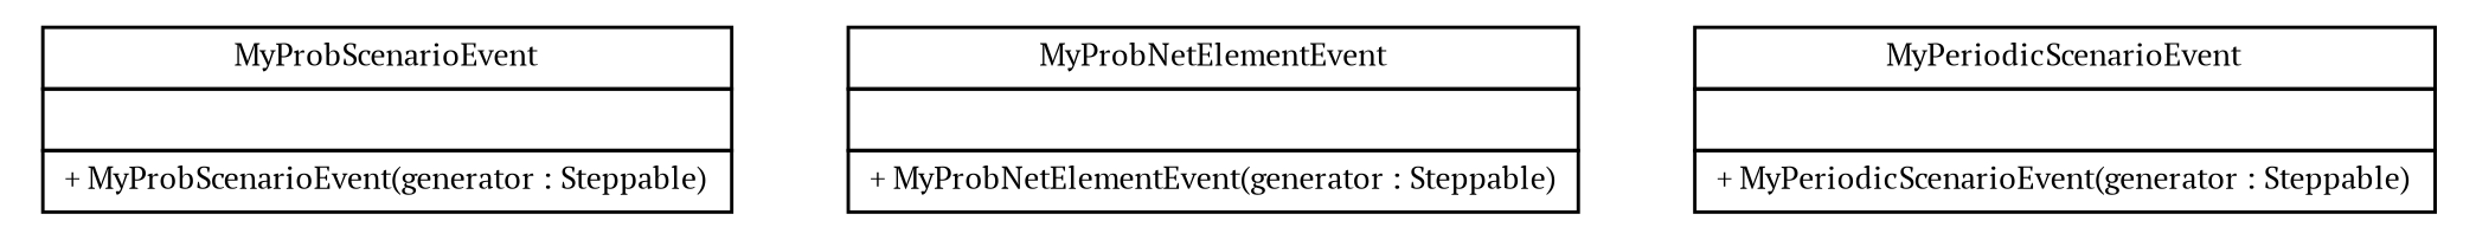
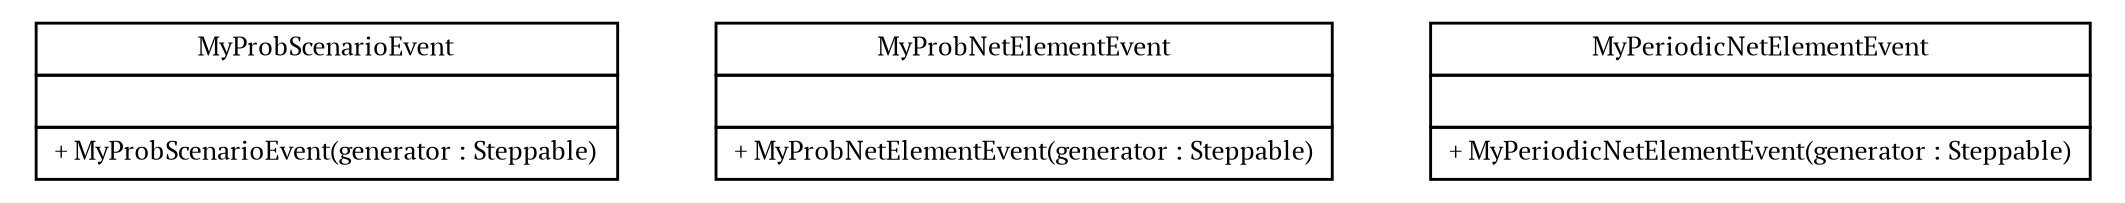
  digraph {
    nodesep=0.25
    ranksep=0.5
    fontname="PT Serif"
    node [fontcolor=black fontname="PT Serif" fontsize=9.0 shape=plaintext]
    n1 [label=<<table title="es.upm.dit.gsi.shanks.model.event.test.MyProbScenarioEvent" border="0" cellborder="1" cellspacing="0" cellpadding="2" port="p" href="./MyProbScenarioEvent.html"> 		<tr><td><table border="0" cellspacing="0" cellpadding="1"> <tr><td align="center" balign="center"> MyProbScenarioEvent </td></tr> 		</table></td></tr> 		<tr><td><table border="0" cellspacing="0" cellpadding="1"> <tr><td align="left" balign="left">  </td></tr> 		</table></td></tr> 		<tr><td><table border="0" cellspacing="0" cellpadding="1"> <tr><td align="left" balign="left"> + MyProbScenarioEvent(generator : Steppable) </td></tr> 		</table></td></tr> 		</table>>]
    n2 [label=<<table title="es.upm.dit.gsi.shanks.model.event.test.MyProbNetElementEvent" border="0" cellborder="1" cellspacing="0" cellpadding="2" port="p" href="./MyProbNetElementEvent.html"> 		<tr><td><table border="0" cellspacing="0" cellpadding="1"> <tr><td align="center" balign="center"> MyProbNetElementEvent </td></tr> 		</table></td></tr> 		<tr><td><table border="0" cellspacing="0" cellpadding="1"> <tr><td align="left" balign="left">  </td></tr> 		</table></td></tr> 		<tr><td><table border="0" cellspacing="0" cellpadding="1"> <tr><td align="left" balign="left"> + MyProbNetElementEvent(generator : Steppable) </td></tr> 		</table></td></tr> 		</table>>]
-   n3 [label=<<table title="es.upm.dit.gsi.shanks.model.event.test.MyPeriodicScenarioEvent" border="0" cellborder="1" cellspacing="0" cellpadding="2" port="p" href="./MyPeriodicScenarioEvent.html"> 		<tr><td><table border="0" cellspacing="0" cellpadding="1"> <tr><td align="center" balign="center"> MyPeriodicScenarioEvent </td></tr> 		</table></td></tr> 		<tr><td><table border="0" cellspacing="0" cellpadding="1"> <tr><td align="left" balign="left">  </td></tr> 		</table></td></tr> 		<tr><td><table border="0" cellspacing="0" cellpadding="1"> <tr><td align="left" balign="left"> + MyPeriodicScenarioEvent(generator : Steppable) </td></tr> 		</table></td></tr> 		</table>>]
+   n4 [label=<<table title="es.upm.dit.gsi.shanks.model.event.test.MyPeriodicNetElementEvent" border="0" cellborder="1" cellspacing="0" cellpadding="2" port="p" href="./MyPeriodicNetElementEvent.html"> 		<tr><td><table border="0" cellspacing="0" cellpadding="1"> <tr><td align="center" balign="center"> MyPeriodicNetElementEvent </td></tr> 		</table></td></tr> 		<tr><td><table border="0" cellspacing="0" cellpadding="1"> <tr><td align="left" balign="left">  </td></tr> 		</table></td></tr> 		<tr><td><table border="0" cellspacing="0" cellpadding="1"> <tr><td align="left" balign="left"> + MyPeriodicNetElementEvent(generator : Steppable) </td></tr> 		</table></td></tr> 		</table>>]
  }
